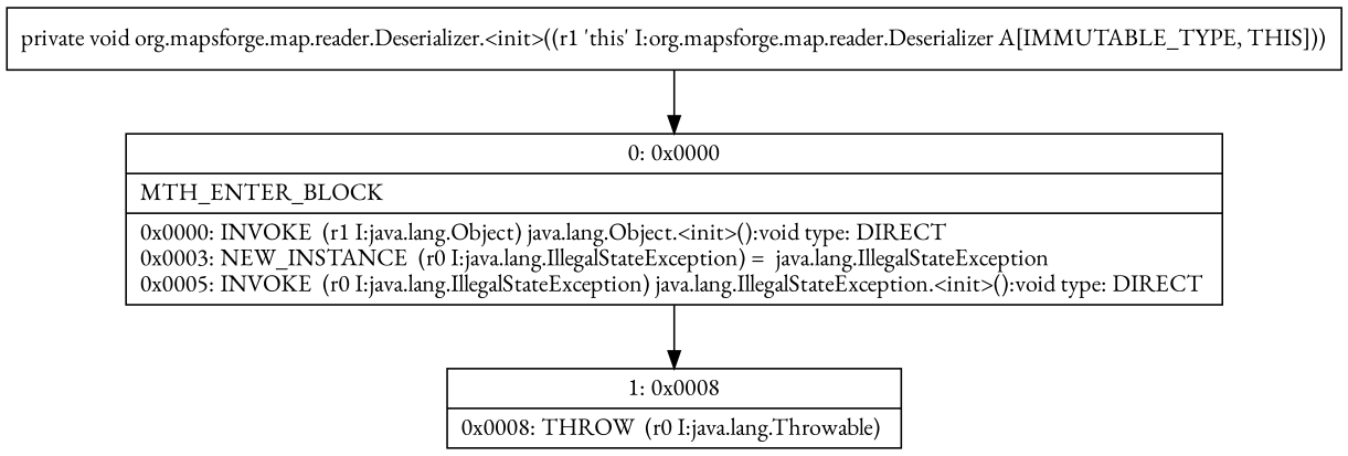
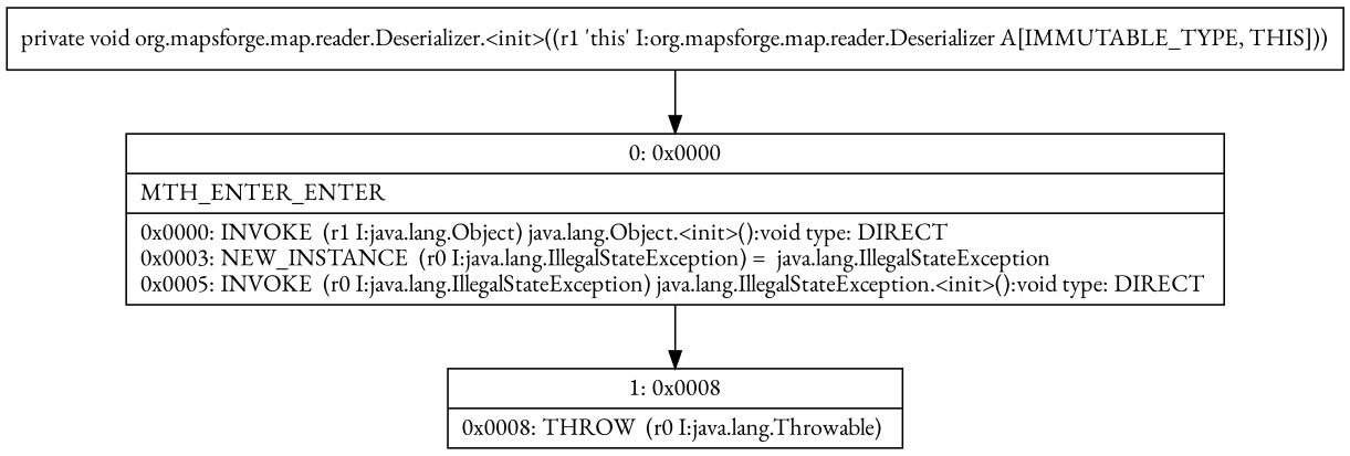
  digraph {
    fontname="EB Garamond"
    node [shape=record fontname="EB Garamond"]
    edge [fontname="EB Garamond"]
-   n1 [label="{0\:\ 0x0000|MTH_ENTER_BLOCK\l|0x0000: INVOKE  (r1 I:java.lang.Object) java.lang.Object.\<init\>():void type: DIRECT \l0x0003: NEW_INSTANCE  (r0 I:java.lang.IllegalStateException) =  java.lang.IllegalStateException \l0x0005: INVOKE  (r0 I:java.lang.IllegalStateException) java.lang.IllegalStateException.\<init\>():void type: DIRECT \l}"]
+   n1 [label="{0\:\ 0x0000|MTH_ENTER_ENTER\l|0x0000: INVOKE  (r1 I:java.lang.Object) java.lang.Object.\<init\>():void type: DIRECT \l0x0003: NEW_INSTANCE  (r0 I:java.lang.IllegalStateException) =  java.lang.IllegalStateException \l0x0005: INVOKE  (r0 I:java.lang.IllegalStateException) java.lang.IllegalStateException.\<init\>():void type: DIRECT \l}"]
    n2 [label="{1\:\ 0x0008|0x0008: THROW  (r0 I:java.lang.Throwable) \l}"]
    n3 [label="{private void org.mapsforge.map.reader.Deserializer.\<init\>((r1 'this' I:org.mapsforge.map.reader.Deserializer A[IMMUTABLE_TYPE, THIS])) }"]
    n1 -> n2
    n3 -> n1
  }
